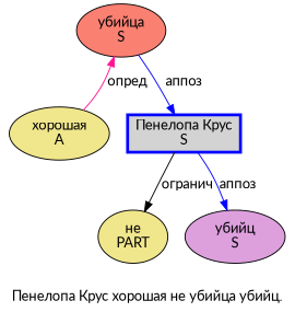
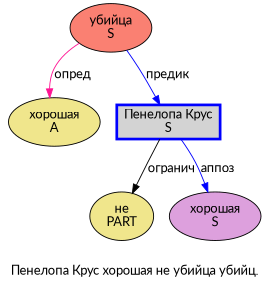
  digraph {
    fontname=Lato
    label="Пенелопа Крус хорошая не убийца убийц."
    node [fillcolor=khaki fontname=Lato penwidth=1 shape=ellipse style=filled]
    edge [color=blue fontname=Lato]
    n1 [color=blue fillcolor=lightgrey label="Пенелопа Крус\nS" penwidth=3 shape=box]
    n2 [label="не\nPART"]
-   n3 [fillcolor=plum label="убийц\nS"]
+   n3 [fillcolor=plum label="хорошая\nS"]
    n4 [label="хорошая\nA"]
    n5 [fillcolor=salmon label="убийца\nS"]
    n1 -> n2 [color=black label="огранич"]
    n1 -> n3 [label="аппоз"]
-   n5 -> n1 [label="аппоз"]
-   n4 -> n5 [color=deeppink label="опред"]
+   n5 -> n1 [label="предик"]
+   n5 -> n4 [color=deeppink label="опред"]
  }
